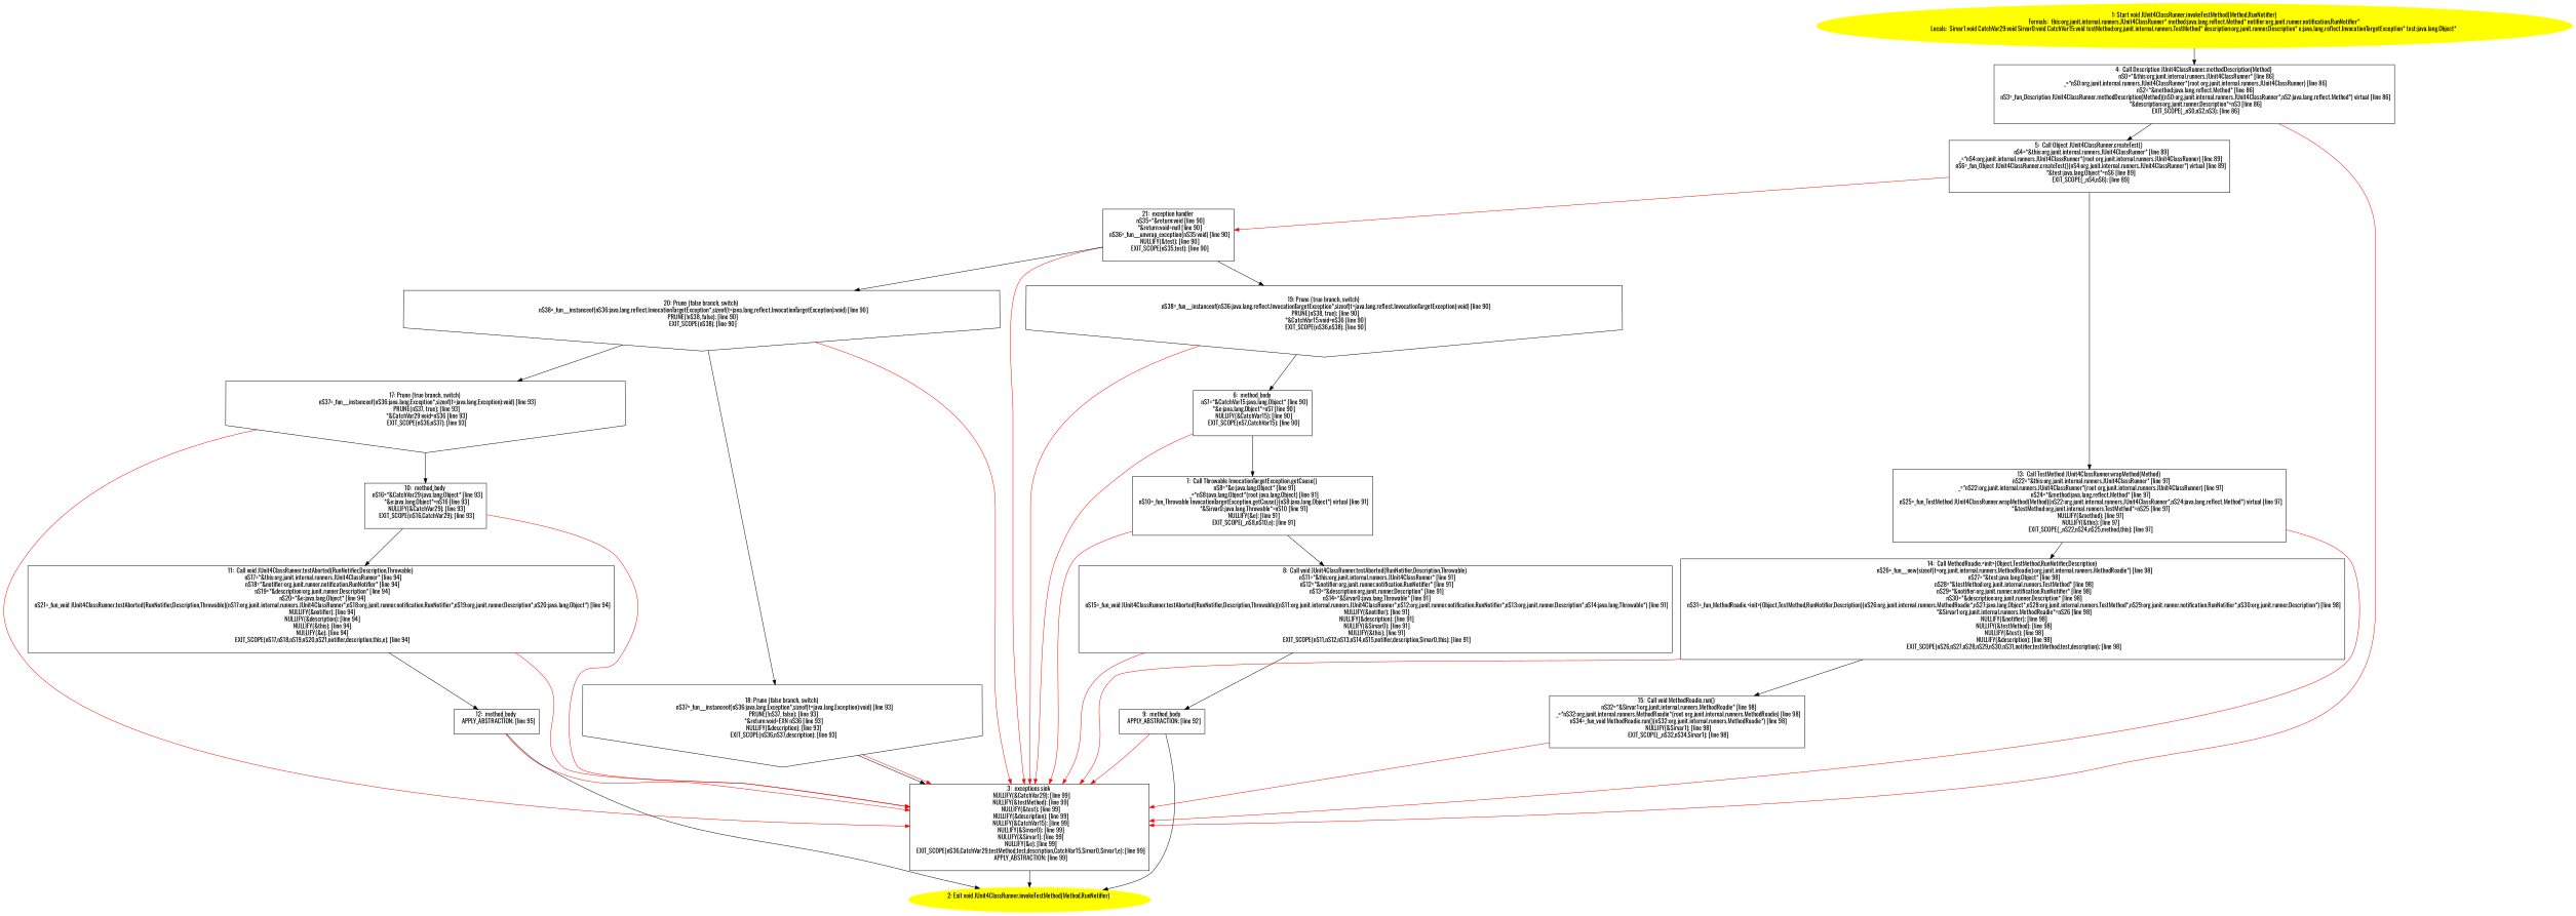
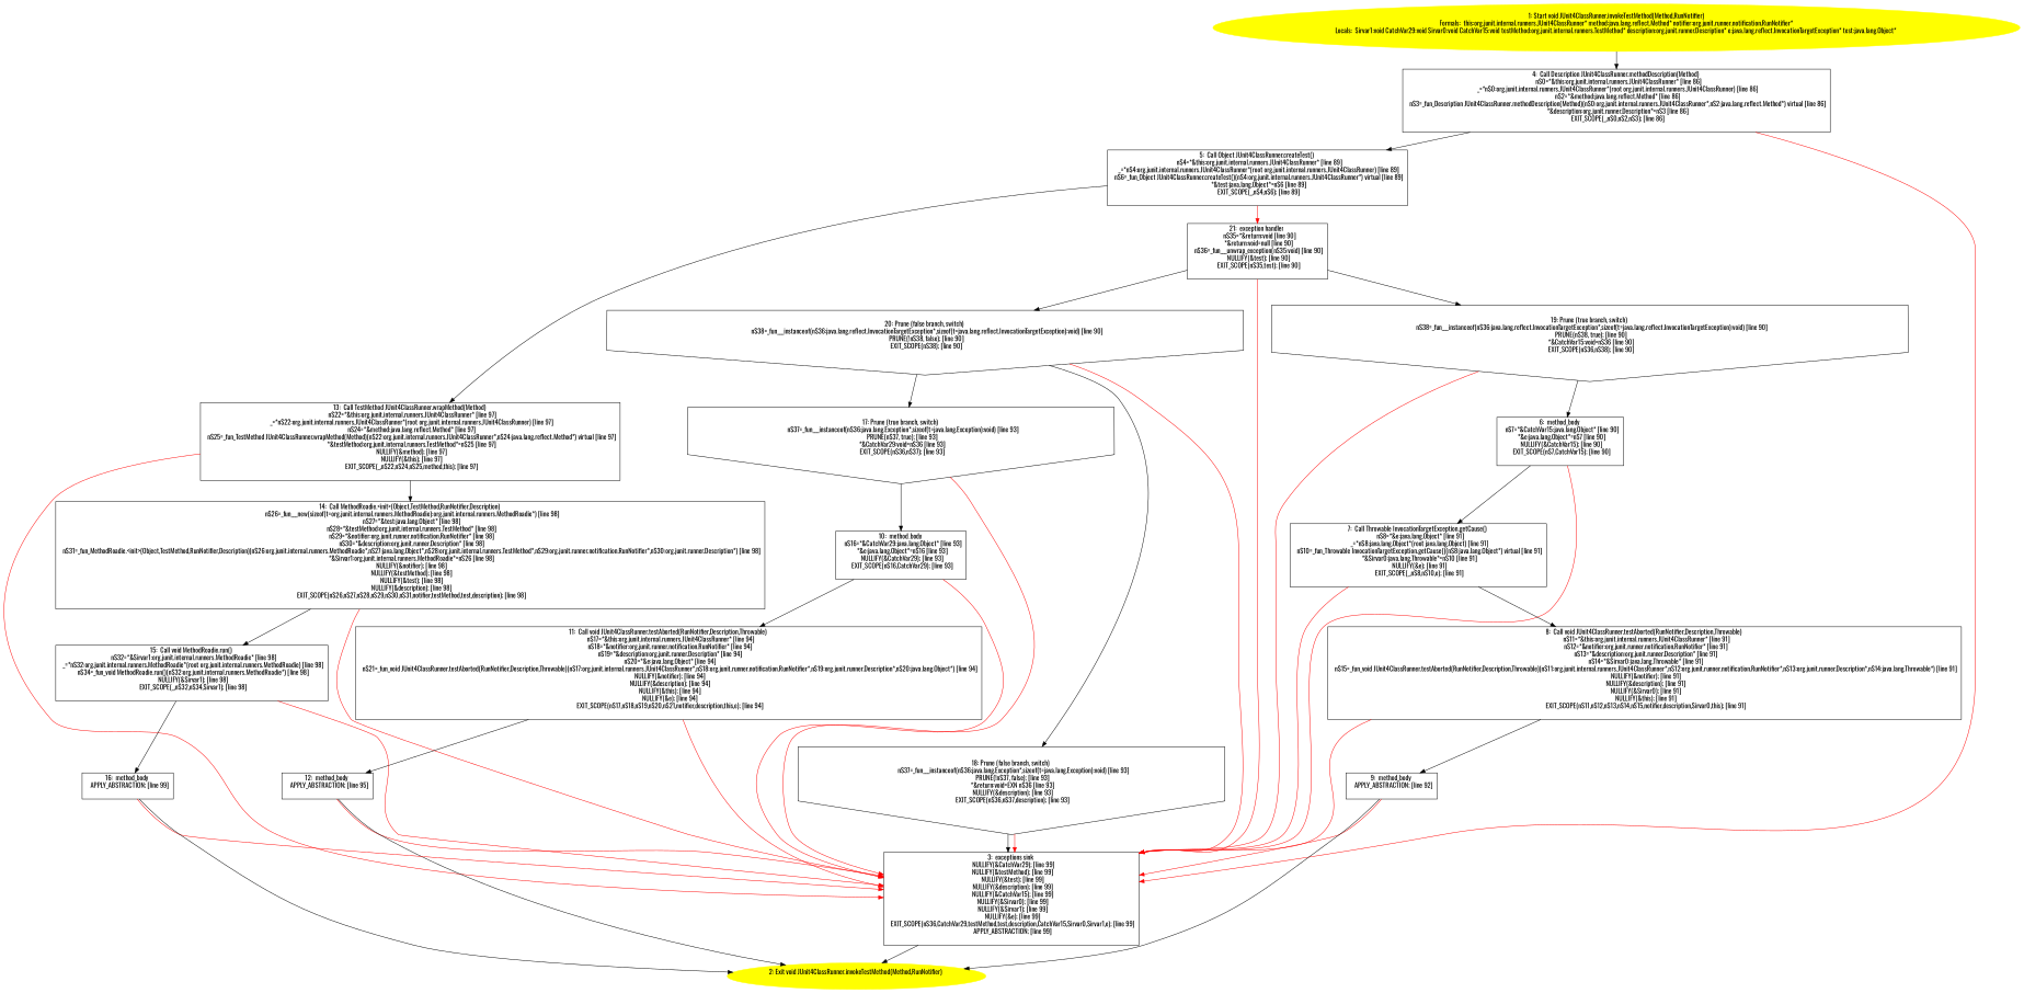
  digraph {
    fontname=Oswald
    node [fontname=Oswald shape=box]
    edge [fontname=Oswald]
    n1 [color=yellow label="1: Start void JUnit4ClassRunner.invokeTestMethod(Method,RunNotifier)\nFormals:  this:org.junit.internal.runners.JUnit4ClassRunner* method:java.lang.reflect.Method* notifier:org.junit.runner.notification.RunNotifier*\nLocals:  $irvar1:void CatchVar29:void $irvar0:void CatchVar15:void testMethod:org.junit.internal.runners.TestMethod* description:org.junit.runner.Description* e:java.lang.reflect.InvocationTargetException* test:java.lang.Object* \n  " style=filled shape=""]
    n2 [label="4:  Call Description JUnit4ClassRunner.methodDescription(Method) \n   n$0=*&this:org.junit.internal.runners.JUnit4ClassRunner* [line 86]\n  _=*n$0:org.junit.internal.runners.JUnit4ClassRunner*(root org.junit.internal.runners.JUnit4ClassRunner) [line 86]\n  n$2=*&method:java.lang.reflect.Method* [line 86]\n  n$3=_fun_Description JUnit4ClassRunner.methodDescription(Method)(n$0:org.junit.internal.runners.JUnit4ClassRunner*,n$2:java.lang.reflect.Method*) virtual [line 86]\n  *&description:org.junit.runner.Description*=n$3 [line 86]\n  EXIT_SCOPE(_,n$0,n$2,n$3); [line 86]\n "]
    n3 [label="3:  exceptions sink \n   NULLIFY(&CatchVar29); [line 99]\n  NULLIFY(&testMethod); [line 99]\n  NULLIFY(&test); [line 99]\n  NULLIFY(&description); [line 99]\n  NULLIFY(&CatchVar15); [line 99]\n  NULLIFY(&$irvar0); [line 99]\n  NULLIFY(&$irvar1); [line 99]\n  NULLIFY(&e); [line 99]\n  EXIT_SCOPE(n$36,CatchVar29,testMethod,test,description,CatchVar15,$irvar0,$irvar1,e); [line 99]\n  APPLY_ABSTRACTION; [line 99]\n "]
    n4 [label="5:  Call Object JUnit4ClassRunner.createTest() \n   n$4=*&this:org.junit.internal.runners.JUnit4ClassRunner* [line 89]\n  _=*n$4:org.junit.internal.runners.JUnit4ClassRunner*(root org.junit.internal.runners.JUnit4ClassRunner) [line 89]\n  n$6=_fun_Object JUnit4ClassRunner.createTest()(n$4:org.junit.internal.runners.JUnit4ClassRunner*) virtual [line 89]\n  *&test:java.lang.Object*=n$6 [line 89]\n  EXIT_SCOPE(_,n$4,n$6); [line 89]\n "]
    n5 [color=yellow label="2: Exit void JUnit4ClassRunner.invokeTestMethod(Method,RunNotifier) \n  " style=filled shape=""]
    n6 [label="13:  Call TestMethod JUnit4ClassRunner.wrapMethod(Method) \n   n$22=*&this:org.junit.internal.runners.JUnit4ClassRunner* [line 97]\n  _=*n$22:org.junit.internal.runners.JUnit4ClassRunner*(root org.junit.internal.runners.JUnit4ClassRunner) [line 97]\n  n$24=*&method:java.lang.reflect.Method* [line 97]\n  n$25=_fun_TestMethod JUnit4ClassRunner.wrapMethod(Method)(n$22:org.junit.internal.runners.JUnit4ClassRunner*,n$24:java.lang.reflect.Method*) virtual [line 97]\n  *&testMethod:org.junit.internal.runners.TestMethod*=n$25 [line 97]\n  NULLIFY(&method); [line 97]\n  NULLIFY(&this); [line 97]\n  EXIT_SCOPE(_,n$22,n$24,n$25,method,this); [line 97]\n "]
    n7 [label="21:  exception handler \n   n$35=*&return:void [line 90]\n  *&return:void=null [line 90]\n  n$36=_fun___unwrap_exception(n$35:void) [line 90]\n  NULLIFY(&test); [line 90]\n  EXIT_SCOPE(n$35,test); [line 90]\n "]
    n8 [label="14:  Call MethodRoadie.<init>(Object,TestMethod,RunNotifier,Description) \n   n$26=_fun___new(sizeof(t=org.junit.internal.runners.MethodRoadie):org.junit.internal.runners.MethodRoadie*) [line 98]\n  n$27=*&test:java.lang.Object* [line 98]\n  n$28=*&testMethod:org.junit.internal.runners.TestMethod* [line 98]\n  n$29=*&notifier:org.junit.runner.notification.RunNotifier* [line 98]\n  n$30=*&description:org.junit.runner.Description* [line 98]\n  n$31=_fun_MethodRoadie.<init>(Object,TestMethod,RunNotifier,Description)(n$26:org.junit.internal.runners.MethodRoadie*,n$27:java.lang.Object*,n$28:org.junit.internal.runners.TestMethod*,n$29:org.junit.runner.notification.RunNotifier*,n$30:org.junit.runner.Description*) [line 98]\n  *&$irvar1:org.junit.internal.runners.MethodRoadie*=n$26 [line 98]\n  NULLIFY(&notifier); [line 98]\n  NULLIFY(&testMethod); [line 98]\n  NULLIFY(&test); [line 98]\n  NULLIFY(&description); [line 98]\n  EXIT_SCOPE(n$26,n$27,n$28,n$29,n$30,n$31,notifier,testMethod,test,description); [line 98]\n "]
    n9 [label="19: Prune (true branch, switch) \n   n$38=_fun___instanceof(n$36:java.lang.reflect.InvocationTargetException*,sizeof(t=java.lang.reflect.InvocationTargetException):void) [line 90]\n  PRUNE(n$38, true); [line 90]\n  *&CatchVar15:void=n$36 [line 90]\n  EXIT_SCOPE(n$36,n$38); [line 90]\n " shape=invhouse]
    n10 [label="20: Prune (false branch, switch) \n   n$38=_fun___instanceof(n$36:java.lang.reflect.InvocationTargetException*,sizeof(t=java.lang.reflect.InvocationTargetException):void) [line 90]\n  PRUNE(!n$38, false); [line 90]\n  EXIT_SCOPE(n$38); [line 90]\n " shape=invhouse]
    n11 [label="6:  method_body \n   n$7=*&CatchVar15:java.lang.Object* [line 90]\n  *&e:java.lang.Object*=n$7 [line 90]\n  NULLIFY(&CatchVar15); [line 90]\n  EXIT_SCOPE(n$7,CatchVar15); [line 90]\n "]
    n12 [label="7:  Call Throwable InvocationTargetException.getCause() \n   n$8=*&e:java.lang.Object* [line 91]\n  _=*n$8:java.lang.Object*(root java.lang.Object) [line 91]\n  n$10=_fun_Throwable InvocationTargetException.getCause()(n$8:java.lang.Object*) virtual [line 91]\n  *&$irvar0:java.lang.Throwable*=n$10 [line 91]\n  NULLIFY(&e); [line 91]\n  EXIT_SCOPE(_,n$8,n$10,e); [line 91]\n "]
    n13 [label="8:  Call void JUnit4ClassRunner.testAborted(RunNotifier,Description,Throwable) \n   n$11=*&this:org.junit.internal.runners.JUnit4ClassRunner* [line 91]\n  n$12=*&notifier:org.junit.runner.notification.RunNotifier* [line 91]\n  n$13=*&description:org.junit.runner.Description* [line 91]\n  n$14=*&$irvar0:java.lang.Throwable* [line 91]\n  n$15=_fun_void JUnit4ClassRunner.testAborted(RunNotifier,Description,Throwable)(n$11:org.junit.internal.runners.JUnit4ClassRunner*,n$12:org.junit.runner.notification.RunNotifier*,n$13:org.junit.runner.Description*,n$14:java.lang.Throwable*) [line 91]\n  NULLIFY(&notifier); [line 91]\n  NULLIFY(&description); [line 91]\n  NULLIFY(&$irvar0); [line 91]\n  NULLIFY(&this); [line 91]\n  EXIT_SCOPE(n$11,n$12,n$13,n$14,n$15,notifier,description,$irvar0,this); [line 91]\n "]
    n14 [label="9:  method_body \n   APPLY_ABSTRACTION; [line 92]\n "]
    n15 [label="10:  method_body \n   n$16=*&CatchVar29:java.lang.Object* [line 93]\n  *&e:java.lang.Object*=n$16 [line 93]\n  NULLIFY(&CatchVar29); [line 93]\n  EXIT_SCOPE(n$16,CatchVar29); [line 93]\n "]
    n16 [label="11:  Call void JUnit4ClassRunner.testAborted(RunNotifier,Description,Throwable) \n   n$17=*&this:org.junit.internal.runners.JUnit4ClassRunner* [line 94]\n  n$18=*&notifier:org.junit.runner.notification.RunNotifier* [line 94]\n  n$19=*&description:org.junit.runner.Description* [line 94]\n  n$20=*&e:java.lang.Object* [line 94]\n  n$21=_fun_void JUnit4ClassRunner.testAborted(RunNotifier,Description,Throwable)(n$17:org.junit.internal.runners.JUnit4ClassRunner*,n$18:org.junit.runner.notification.RunNotifier*,n$19:org.junit.runner.Description*,n$20:java.lang.Object*) [line 94]\n  NULLIFY(&notifier); [line 94]\n  NULLIFY(&description); [line 94]\n  NULLIFY(&this); [line 94]\n  NULLIFY(&e); [line 94]\n  EXIT_SCOPE(n$17,n$18,n$19,n$20,n$21,notifier,description,this,e); [line 94]\n "]
    n17 [label="12:  method_body \n   APPLY_ABSTRACTION; [line 95]\n "]
    n18 [label="15:  Call void MethodRoadie.run() \n   n$32=*&$irvar1:org.junit.internal.runners.MethodRoadie* [line 98]\n  _=*n$32:org.junit.internal.runners.MethodRoadie*(root org.junit.internal.runners.MethodRoadie) [line 98]\n  n$34=_fun_void MethodRoadie.run()(n$32:org.junit.internal.runners.MethodRoadie*) [line 98]\n  NULLIFY(&$irvar1); [line 98]\n  EXIT_SCOPE(_,n$32,n$34,$irvar1); [line 98]\n "]
+   n19 [label="16:  method_body \n   APPLY_ABSTRACTION; [line 99]\n "]
    n20 [label="17: Prune (true branch, switch) \n   n$37=_fun___instanceof(n$36:java.lang.Exception*,sizeof(t=java.lang.Exception):void) [line 93]\n  PRUNE(n$37, true); [line 93]\n  *&CatchVar29:void=n$36 [line 93]\n  EXIT_SCOPE(n$36,n$37); [line 93]\n " shape=invhouse]
    n21 [label="18: Prune (false branch, switch) \n   n$37=_fun___instanceof(n$36:java.lang.Exception*,sizeof(t=java.lang.Exception):void) [line 93]\n  PRUNE(!n$37, false); [line 93]\n  *&return:void=EXN n$36 [line 93]\n  NULLIFY(&description); [line 93]\n  EXIT_SCOPE(n$36,n$37,description); [line 93]\n " shape=invhouse]
    n1 -> n2
    n2 -> n3 [color=red]
    n2 -> n4
    n3 -> n5
    n4 -> n6
    n4 -> n7 [color=red]
    n6 -> n3 [color=red]
    n6 -> n8
    n7 -> n3 [color=red]
    n7 -> n9
    n7 -> n10
    n8 -> n3 [color=red]
    n8 -> n18
    n9 -> n3 [color=red]
    n9 -> n11
    n10 -> n3 [color=red]
    n10 -> n20
    n10 -> n21
    n11 -> n3 [color=red]
    n11 -> n12
    n12 -> n3 [color=red]
    n12 -> n13
    n13 -> n3 [color=red]
    n13 -> n14
    n14 -> n3 [color=red]
    n14 -> n5
    n15 -> n3 [color=red]
    n15 -> n16
    n16 -> n3 [color=red]
    n16 -> n17
    n17 -> n3 [color=red]
    n17 -> n5
    n18 -> n3 [color=red]
+   n18 -> n19
+   n19 -> n3 [color=red]
+   n19 -> n5
    n20 -> n3 [color=red]
    n20 -> n15
    n21 -> n3
    n21 -> n3 [color=red]
  }
